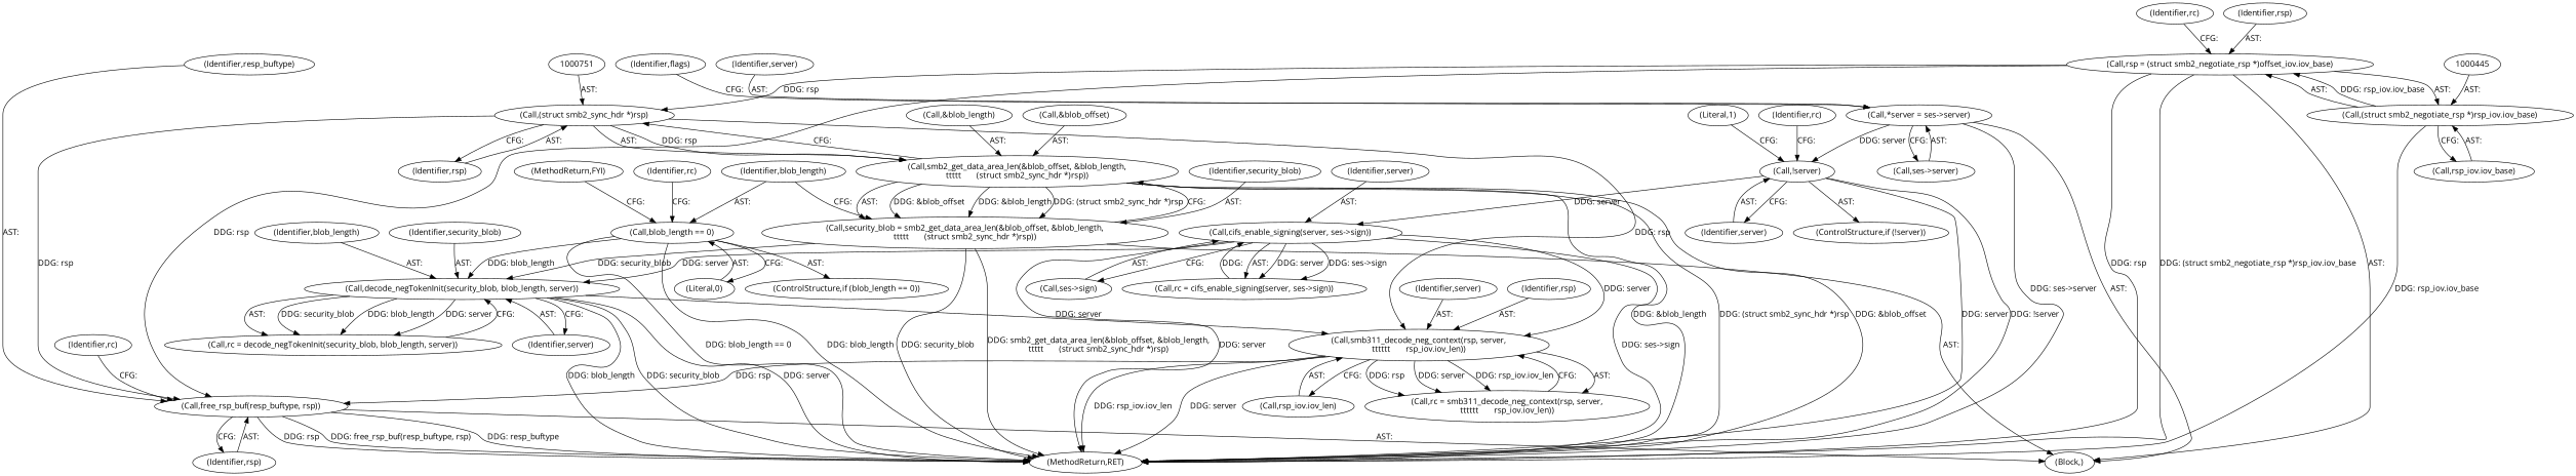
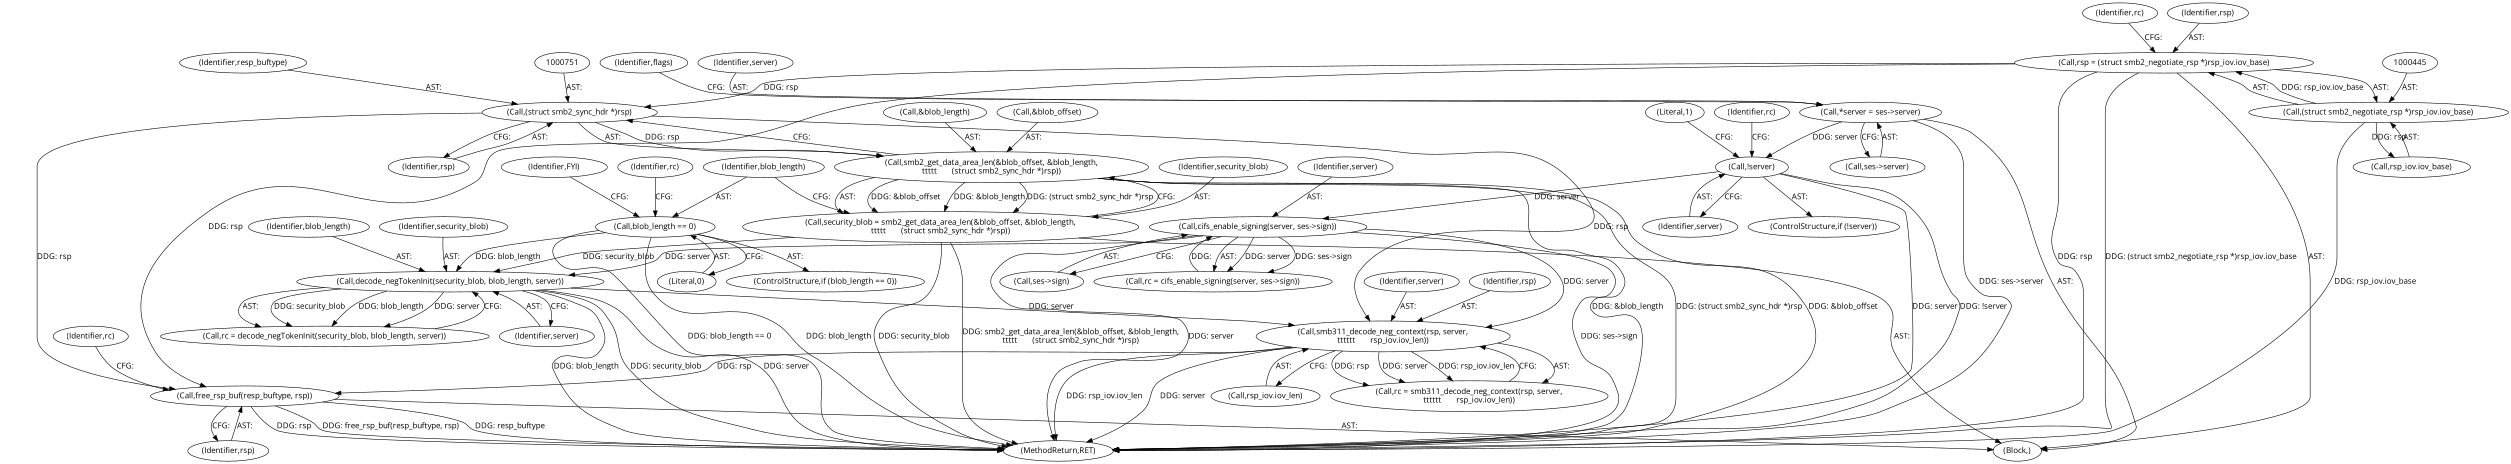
  digraph {
    fontname="Open Sans"
    node [fontname="Open Sans"]
    edge [fontname="Open Sans"]
    n1 [label="(Call,free_rsp_buf(resp_buftype, rsp))"]
    n2 [label="(MethodReturn,RET)"]
    n3 [label="(Block,)"]
    n4 [label="(Identifier,rsp)"]
    n5 [label="(Call,smb311_decode_neg_context(rsp, server,\n\t\t\t\t\t\t       rsp_iov.iov_len))"]
    n6 [label="(Call,rsp_iov.iov_len)"]
    n7 [label="(Call,rc = smb311_decode_neg_context(rsp, server,\n\t\t\t\t\t\t       rsp_iov.iov_len))"]
    n8 [label="(Call,(struct smb2_sync_hdr *)rsp)"]
    n9 [label="(Call,smb2_get_data_area_len(&blob_offset, &blob_length,\n\t\t\t\t\t       (struct smb2_sync_hdr *)rsp))"]
    n10 [label="(Identifier,rsp)"]
    n11 [label="(Call,security_blob = smb2_get_data_area_len(&blob_offset, &blob_length,\n\t\t\t\t\t       (struct smb2_sync_hdr *)rsp))"]
-   n12 [label="(Call,rsp = (struct smb2_negotiate_rsp *)offset_iov.iov_base)"]
+   n12 [label="(Call,rsp = (struct smb2_negotiate_rsp *)rsp_iov.iov_base)"]
    n13 [label="(Call,(struct smb2_negotiate_rsp *)rsp_iov.iov_base)"]
    n14 [label="(Call,rsp_iov.iov_base)"]
    n15 [label="(Call,cifs_enable_signing(server, ses->sign))"]
    n16 [label="(Call,decode_negTokenInit(security_blob, blob_length, server))"]
    n17 [label="(Call,ses->sign)"]
    n18 [label="(Call,rc = cifs_enable_signing(server, ses->sign))"]
    n19 [label="(Identifier,server)"]
    n20 [label="(Call,rc = decode_negTokenInit(security_blob, blob_length, server))"]
    n21 [label="(Call,!server)"]
    n22 [label="(Identifier,server)"]
    n23 [label="(ControlStructure,if (!server))"]
    n24 [label="(Call,*server = ses->server)"]
    n25 [label="(Call,ses->server)"]
    n26 [label="(Call,blob_length == 0)"]
    n27 [label="(Literal,0)"]
    n28 [label="(ControlStructure,if (blob_length == 0))"]
-   n29 [label="(MethodReturn,FYI)"]
+   n29 [label="(Identifier,FYI)"]
    n30 [label="(Identifier,rc)"]
    n31 [label="(Call,&blob_length)"]
    n32 [label="(Identifier,resp_buftype)"]
    n33 [label="(Identifier,rsp)"]
    n34 [label="(Identifier,flags)"]
    n35 [label="(Identifier,security_blob)"]
    n36 [label="(Identifier,server)"]
    n37 [label="(Identifier,rc)"]
    n38 [label="(Identifier,server)"]
    n39 [label="(Identifier,blob_length)"]
    n40 [label="(Identifier,rc)"]
    n41 [label="(Identifier,rc)"]
    n42 [label="(Call,&blob_offset)"]
    n43 [label="(Identifier,server)"]
    n44 [label="(Literal,1)"]
    n45 [label="(Identifier,security_blob)"]
    n46 [label="(Identifier,rsp)"]
    n47 [label="(Identifier,blob_length)"]
    1000751
    1000445
    n1 -> n2 [label="DDG: resp_buftype"]
    n1 -> n2 [label="DDG: rsp"]
    n1 -> n2 [label="DDG: free_rsp_buf(resp_buftype, rsp)"]
    n1 -> n3 [label="AST: "]
    n1 -> n4 [label="CFG: "]
    n4 -> n1 [label="AST: "]
    n5 -> n1 [label="DDG: rsp"]
    n5 -> n2 [label="DDG: rsp_iov.iov_len"]
    n5 -> n2 [label="DDG: server"]
    n5 -> n6 [label="CFG: "]
    n5 -> n7 [label="AST: "]
    n5 -> n7 [label="DDG: rsp"]
    n5 -> n7 [label="DDG: server"]
    n5 -> n7 [label="DDG: rsp_iov.iov_len"]
    n6 -> n5 [label="AST: "]
    n7 -> n5 [label="CFG: "]
    n8 -> n1 [label="DDG: rsp"]
    n8 -> n5 [label="DDG: rsp"]
    n8 -> n9 [label="AST: "]
    n8 -> n9 [label="DDG: rsp"]
    n8 -> n10 [label="CFG: "]
    n9 -> n2 [label="DDG: &blob_length"]
    n9 -> n2 [label="DDG: (struct smb2_sync_hdr *)rsp"]
    n9 -> n2 [label="DDG: &blob_offset"]
    n9 -> n8 [label="CFG: "]
    n9 -> n11 [label="AST: "]
    n9 -> n11 [label="DDG: &blob_offset"]
    n9 -> n11 [label="DDG: &blob_length"]
    n9 -> n11 [label="DDG: (struct smb2_sync_hdr *)rsp"]
    n10 -> n8 [label="AST: "]
    n11 -> n2 [label="DDG: security_blob"]
    n11 -> n2 [label="DDG: smb2_get_data_area_len(&blob_offset, &blob_length,\n\t\t\t\t\t       (struct smb2_sync_hdr *)rsp)"]
    n11 -> n3 [label="AST: "]
    n11 -> n9 [label="CFG: "]
    n11 -> n16 [label="DDG: security_blob"]
    n12 -> n1 [label="DDG: rsp"]
    n12 -> n2 [label="DDG: rsp"]
    n12 -> n2 [label="DDG: (struct smb2_negotiate_rsp *)rsp_iov.iov_base"]
    n12 -> n3 [label="AST: "]
    n12 -> n8 [label="DDG: rsp"]
    n12 -> n13 [label="AST: "]
    n13 -> n2 [label="DDG: rsp_iov.iov_base"]
    n13 -> n12 [label="AST: "]
    n13 -> n12 [label="DDG: rsp_iov.iov_base"]
-   n13 -> n14 [label="CFG: "]
+   n13 -> n14 [label="DDG: rsp"]
    n14 -> n13 [label="AST: "]
    n15 -> n2 [label="DDG: server"]
    n15 -> n2 [label="DDG: ses->sign"]
    n15 -> n5 [label="DDG: server"]
    n15 -> n16 [label="DDG: server"]
    n15 -> n17 [label="CFG: "]
    n15 -> n18 [label="AST: "]
    n15 -> n18 [label="DDG: server"]
    n15 -> n18 [label="DDG: ses->sign"]
    n16 -> n2 [label="DDG: blob_length"]
    n16 -> n2 [label="DDG: security_blob"]
    n16 -> n2 [label="DDG: server"]
    n16 -> n5 [label="DDG: server"]
    n16 -> n19 [label="CFG: "]
    n16 -> n20 [label="AST: "]
    n16 -> n20 [label="DDG: security_blob"]
    n16 -> n20 [label="DDG: blob_length"]
    n16 -> n20 [label="DDG: server"]
    n17 -> n15 [label="AST: "]
    n18 -> n15 [label="DDG: "]
    n19 -> n16 [label="AST: "]
    n20 -> n16 [label="CFG: "]
    n21 -> n2 [label="DDG: server"]
    n21 -> n2 [label="DDG: !server"]
    n21 -> n15 [label="DDG: server"]
    n21 -> n22 [label="CFG: "]
    n21 -> n23 [label="AST: "]
    n22 -> n21 [label="AST: "]
    n24 -> n2 [label="DDG: ses->server"]
    n24 -> n3 [label="AST: "]
    n24 -> n21 [label="DDG: server"]
    n24 -> n25 [label="CFG: "]
    n25 -> n24 [label="AST: "]
    n26 -> n2 [label="DDG: blob_length == 0"]
    n26 -> n2 [label="DDG: blob_length"]
    n26 -> n16 [label="DDG: blob_length"]
    n26 -> n27 [label="CFG: "]
    n26 -> n28 [label="AST: "]
    n27 -> n26 [label="AST: "]
    n29 -> n26 [label="CFG: "]
    n30 -> n12 [label="CFG: "]
    n31 -> n9 [label="AST: "]
-   n32 -> n1 [label="AST: "]
+   n32 -> n8 [label="AST: "]
    n33 -> n12 [label="AST: "]
    n34 -> n24 [label="CFG: "]
    n35 -> n16 [label="AST: "]
    n36 -> n24 [label="AST: "]
    n37 -> n26 [label="CFG: "]
    n38 -> n15 [label="AST: "]
    n39 -> n16 [label="AST: "]
    n40 -> n21 [label="CFG: "]
    n41 -> n1 [label="CFG: "]
    n42 -> n9 [label="AST: "]
    n43 -> n5 [label="AST: "]
    n44 -> n21 [label="CFG: "]
    n45 -> n11 [label="AST: "]
    n46 -> n5 [label="AST: "]
    n47 -> n11 [label="CFG: "]
    n47 -> n26 [label="AST: "]
    1000751 -> n8 [label="AST: "]
    1000445 -> n13 [label="AST: "]
  }
